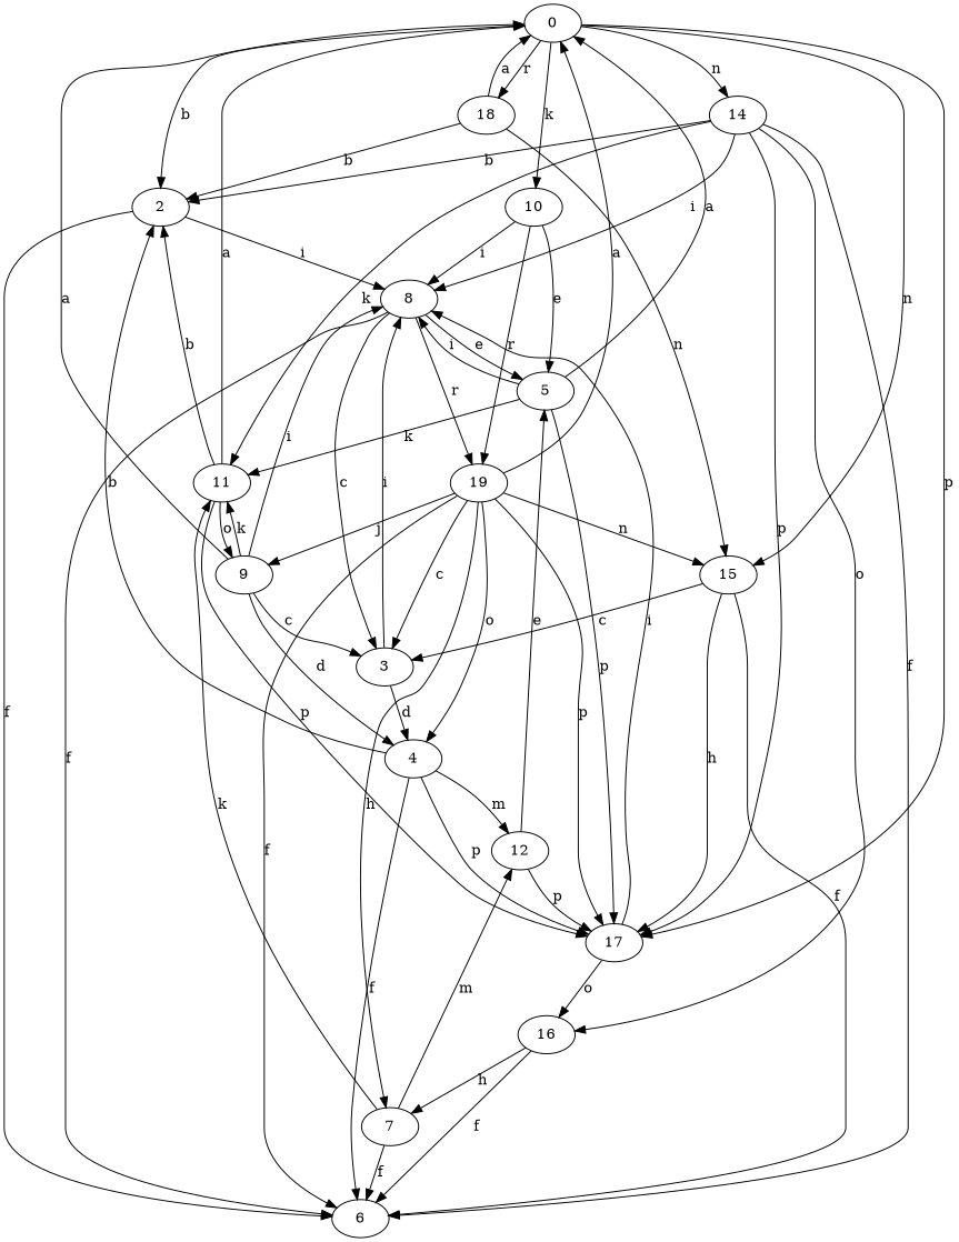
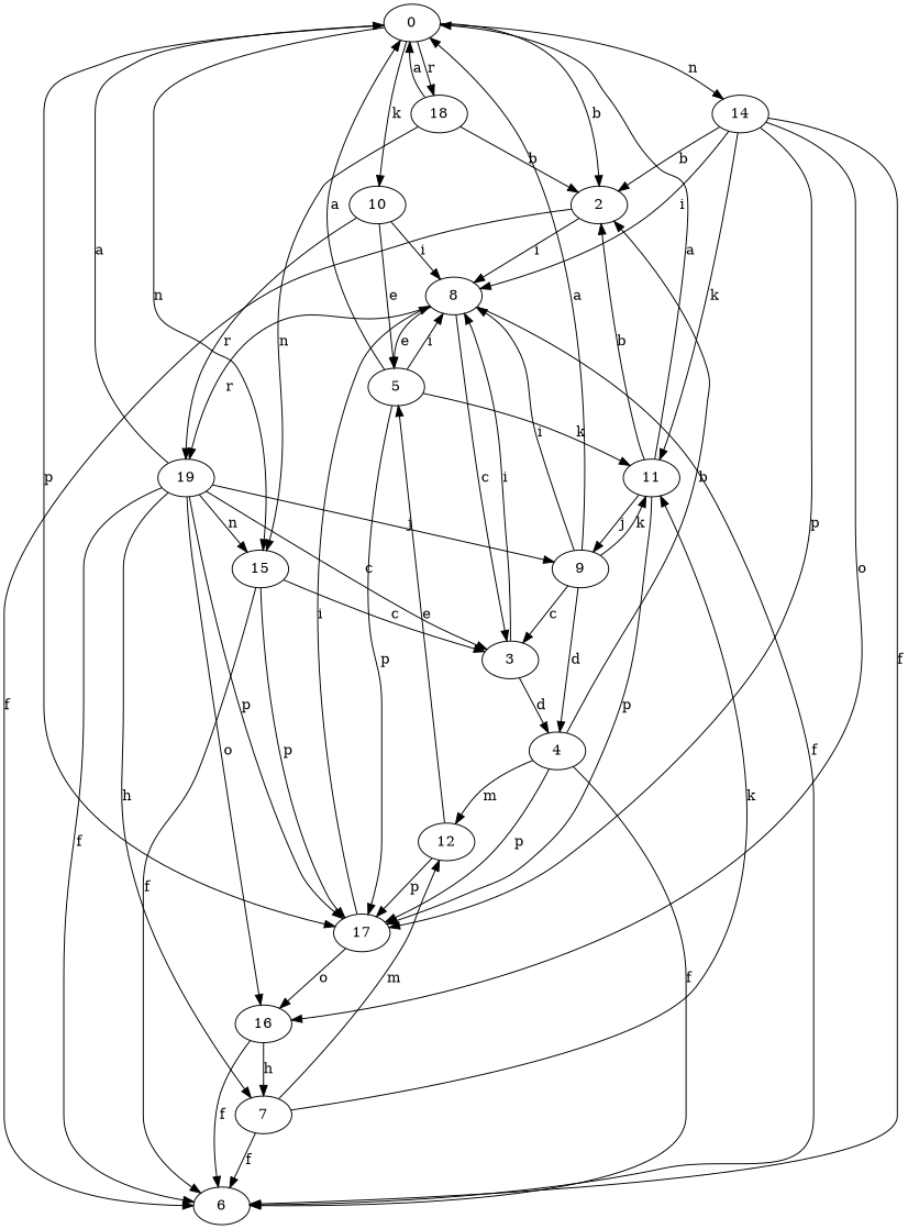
  strict digraph {
    0
    2
    10
    14
    15
    17
    18
    6
    8
    5
    19
    11
    16
    3
    4
    12
    9
    7
    0 -> 2 [label=b]
    0 -> 10 [label=k]
    0 -> 14 [label=n]
    0 -> 15 [label=n]
    0 -> 17 [label=p]
    0 -> 18 [label=r]
    2 -> 6 [label=f]
    2 -> 8 [label=i]
    10 -> 8 [label=i]
    10 -> 5 [label=e]
    10 -> 19 [label=r]
    14 -> 2 [label=b]
    14 -> 17 [label=p]
    14 -> 6 [label=f]
    14 -> 8 [label=i]
    14 -> 11 [label=k]
    14 -> 16 [label=o]
-   15 -> 17 [label=h]
+   15 -> 17 [label=p]
    15 -> 6 [label=f]
    15 -> 3 [label=c]
    17 -> 8 [label=i]
    17 -> 16 [label=o]
    18 -> 0 [label=a]
    18 -> 2 [label=b]
    18 -> 15 [label=n]
    8 -> 6 [label=f]
    8 -> 5 [label=e]
    8 -> 19 [label=r]
    8 -> 3 [label=c]
    5 -> 0 [label=a]
    5 -> 17 [label=p]
    5 -> 8 [label=i]
    5 -> 11 [label=k]
    19 -> 0 [label=a]
    19 -> 15 [label=n]
    19 -> 17 [label=p]
    19 -> 6 [label=f]
-   19 -> 4 [label=o]
+   19 -> 16 [label=o]
    19 -> 3 [label=c]
    19 -> 9 [label=j]
    19 -> 7 [label=h]
    11 -> 0 [label=a]
    11 -> 2 [label=b]
    11 -> 17 [label=p]
-   11 -> 9 [label=o]
+   11 -> 9 [label=j]
    16 -> 6 [label=f]
    16 -> 7 [label=h]
    3 -> 8 [label=i]
    3 -> 4 [label=d]
    4 -> 2 [label=b]
    4 -> 17 [label=p]
    4 -> 6 [label=f]
    4 -> 12 [label=m]
    12 -> 17 [label=p]
    12 -> 5 [label=e]
    9 -> 0 [label=a]
    9 -> 8 [label=i]
    9 -> 11 [label=k]
    9 -> 3 [label=c]
    9 -> 4 [label=d]
    7 -> 6 [label=f]
    7 -> 11 [label=k]
    7 -> 12 [label=m]
  }
